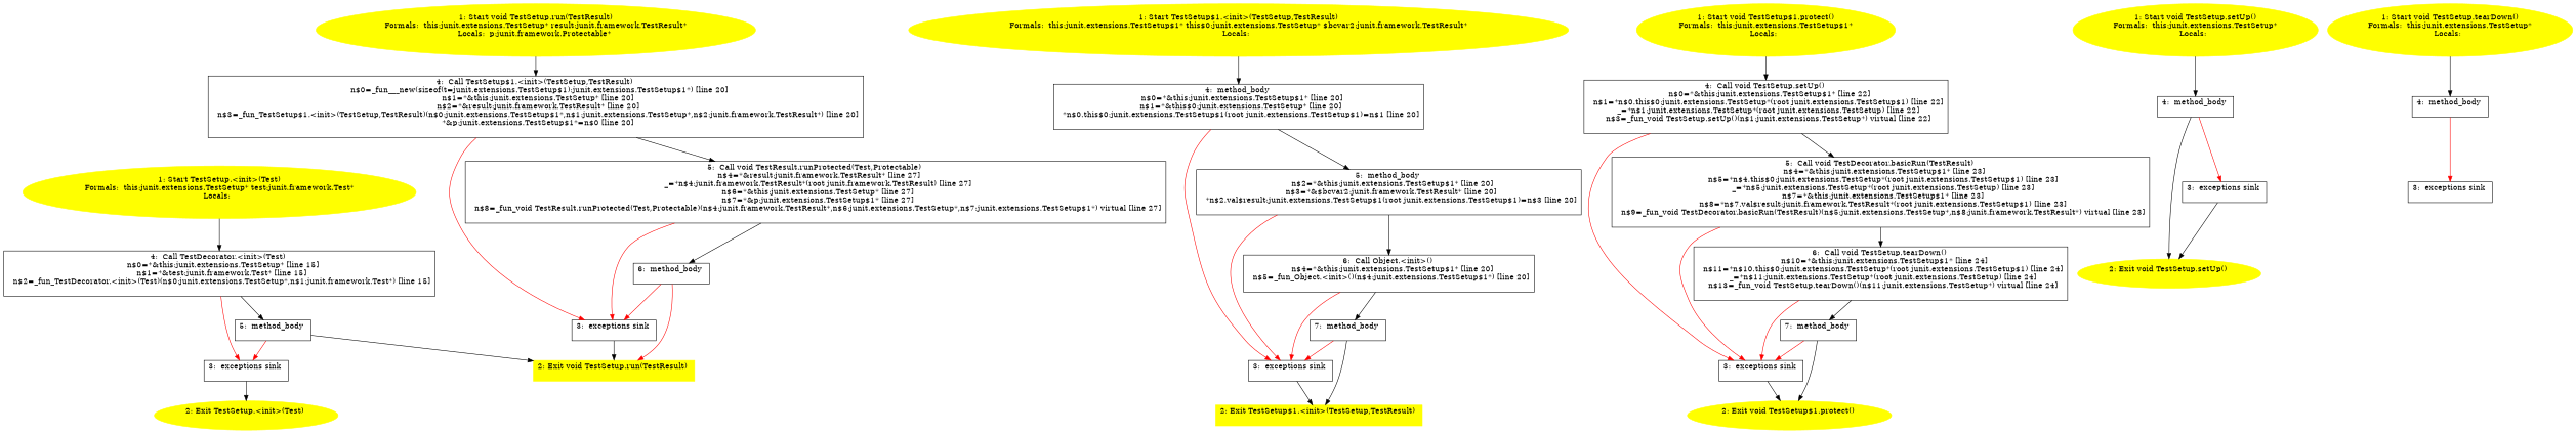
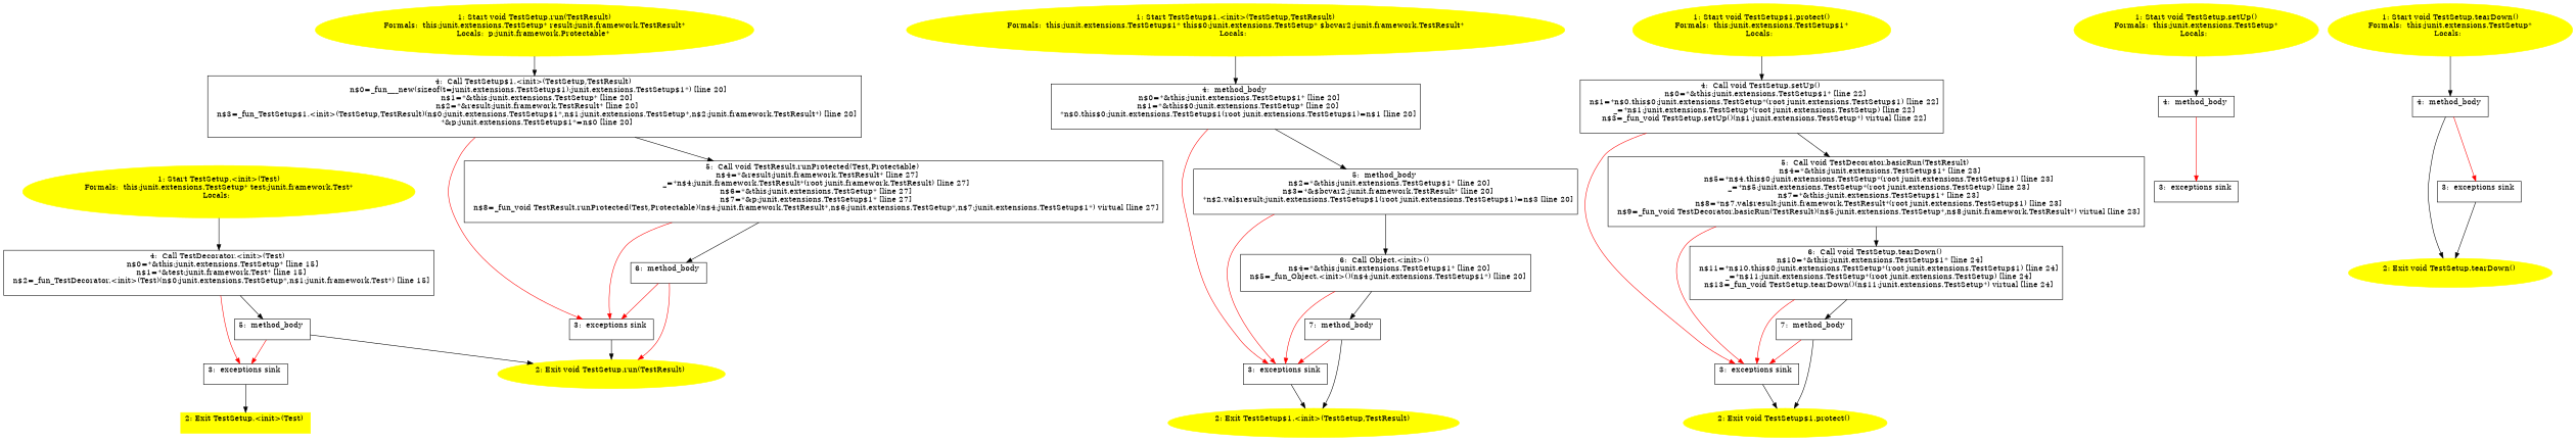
  digraph {
    node [shape=box]
    n1 [color=yellow label="1: Start TestSetup.<init>(Test)\nFormals:  this:junit.extensions.TestSetup* test:junit.framework.Test*\nLocals:  \n  " style=filled shape=""]
    n2 [label="4:  Call TestDecorator.<init>(Test) \n   n$0=*&this:junit.extensions.TestSetup* [line 15]\n  n$1=*&test:junit.framework.Test* [line 15]\n  n$2=_fun_TestDecorator.<init>(Test)(n$0:junit.extensions.TestSetup*,n$1:junit.framework.Test*) [line 15]\n "]
    n3 [label="3:  exceptions sink \n  "]
    n4 [label="5:  method_body \n  "]
-   n5 [color=yellow label="2: Exit TestSetup.<init>(Test) \n  " style=filled shape=""]
-   n6 [color=yellow label="2: Exit void TestSetup.run(TestResult) \n  " style=filled]
+   n5 [color=yellow label="2: Exit TestSetup.<init>(Test) \n  " style=filled]
+   n6 [color=yellow label="2: Exit void TestSetup.run(TestResult) \n  " style=filled shape=""]
    n7 [color=yellow label="1: Start TestSetup$1.<init>(TestSetup,TestResult)\nFormals:  this:junit.extensions.TestSetup$1* this$0:junit.extensions.TestSetup* $bcvar2:junit.framework.TestResult*\nLocals:  \n  " style=filled shape=""]
    n8 [label="4:  method_body \n   n$0=*&this:junit.extensions.TestSetup$1* [line 20]\n  n$1=*&this$0:junit.extensions.TestSetup* [line 20]\n  *n$0.this$0:junit.extensions.TestSetup$1(root junit.extensions.TestSetup$1)=n$1 [line 20]\n "]
    n9 [label="3:  exceptions sink \n  "]
    n10 [label="5:  method_body \n   n$2=*&this:junit.extensions.TestSetup$1* [line 20]\n  n$3=*&$bcvar2:junit.framework.TestResult* [line 20]\n  *n$2.val$result:junit.extensions.TestSetup$1(root junit.extensions.TestSetup$1)=n$3 [line 20]\n "]
-   n11 [color=yellow label="2: Exit TestSetup$1.<init>(TestSetup,TestResult) \n  " style=filled]
+   n11 [color=yellow label="2: Exit TestSetup$1.<init>(TestSetup,TestResult) \n  " style=filled shape=""]
    n12 [label="6:  Call Object.<init>() \n   n$4=*&this:junit.extensions.TestSetup$1* [line 20]\n  n$5=_fun_Object.<init>()(n$4:junit.extensions.TestSetup$1*) [line 20]\n "]
    n13 [label="7:  method_body \n  "]
    n14 [color=yellow label="1: Start void TestSetup$1.protect()\nFormals:  this:junit.extensions.TestSetup$1*\nLocals:  \n  " style=filled shape=""]
    n15 [label="4:  Call void TestSetup.setUp() \n   n$0=*&this:junit.extensions.TestSetup$1* [line 22]\n  n$1=*n$0.this$0:junit.extensions.TestSetup*(root junit.extensions.TestSetup$1) [line 22]\n  _=*n$1:junit.extensions.TestSetup*(root junit.extensions.TestSetup) [line 22]\n  n$3=_fun_void TestSetup.setUp()(n$1:junit.extensions.TestSetup*) virtual [line 22]\n "]
    n16 [label="3:  exceptions sink \n  "]
    n17 [label="5:  Call void TestDecorator.basicRun(TestResult) \n   n$4=*&this:junit.extensions.TestSetup$1* [line 23]\n  n$5=*n$4.this$0:junit.extensions.TestSetup*(root junit.extensions.TestSetup$1) [line 23]\n  _=*n$5:junit.extensions.TestSetup*(root junit.extensions.TestSetup) [line 23]\n  n$7=*&this:junit.extensions.TestSetup$1* [line 23]\n  n$8=*n$7.val$result:junit.framework.TestResult*(root junit.extensions.TestSetup$1) [line 23]\n  n$9=_fun_void TestDecorator.basicRun(TestResult)(n$5:junit.extensions.TestSetup*,n$8:junit.framework.TestResult*) virtual [line 23]\n "]
    n18 [color=yellow label="2: Exit void TestSetup$1.protect() \n  " style=filled shape=""]
    n19 [label="6:  Call void TestSetup.tearDown() \n   n$10=*&this:junit.extensions.TestSetup$1* [line 24]\n  n$11=*n$10.this$0:junit.extensions.TestSetup*(root junit.extensions.TestSetup$1) [line 24]\n  _=*n$11:junit.extensions.TestSetup*(root junit.extensions.TestSetup) [line 24]\n  n$13=_fun_void TestSetup.tearDown()(n$11:junit.extensions.TestSetup*) virtual [line 24]\n "]
    n20 [label="7:  method_body \n  "]
    n21 [color=yellow label="1: Start void TestSetup.run(TestResult)\nFormals:  this:junit.extensions.TestSetup* result:junit.framework.TestResult*\nLocals:  p:junit.framework.Protectable* \n  " style=filled shape=""]
    n22 [label="4:  Call TestSetup$1.<init>(TestSetup,TestResult) \n   n$0=_fun___new(sizeof(t=junit.extensions.TestSetup$1):junit.extensions.TestSetup$1*) [line 20]\n  n$1=*&this:junit.extensions.TestSetup* [line 20]\n  n$2=*&result:junit.framework.TestResult* [line 20]\n  n$3=_fun_TestSetup$1.<init>(TestSetup,TestResult)(n$0:junit.extensions.TestSetup$1*,n$1:junit.extensions.TestSetup*,n$2:junit.framework.TestResult*) [line 20]\n  *&p:junit.extensions.TestSetup$1*=n$0 [line 20]\n "]
    n23 [label="3:  exceptions sink \n  "]
    n24 [label="5:  Call void TestResult.runProtected(Test,Protectable) \n   n$4=*&result:junit.framework.TestResult* [line 27]\n  _=*n$4:junit.framework.TestResult*(root junit.framework.TestResult) [line 27]\n  n$6=*&this:junit.extensions.TestSetup* [line 27]\n  n$7=*&p:junit.extensions.TestSetup$1* [line 27]\n  n$8=_fun_void TestResult.runProtected(Test,Protectable)(n$4:junit.framework.TestResult*,n$6:junit.extensions.TestSetup*,n$7:junit.extensions.TestSetup$1*) virtual [line 27]\n "]
    n25 [label="6:  method_body \n  "]
    n26 [color=yellow label="1: Start void TestSetup.setUp()\nFormals:  this:junit.extensions.TestSetup*\nLocals:  \n  " style=filled shape=""]
    n27 [label="4:  method_body \n  "]
-   n28 [color=yellow label="2: Exit void TestSetup.setUp() \n  " style=filled shape=""]
    n29 [label="3:  exceptions sink \n  "]
    n30 [color=yellow label="1: Start void TestSetup.tearDown()\nFormals:  this:junit.extensions.TestSetup*\nLocals:  \n  " style=filled shape=""]
    n31 [label="4:  method_body \n  "]
+   n32 [color=yellow label="2: Exit void TestSetup.tearDown() \n  " style=filled shape=""]
    n33 [label="3:  exceptions sink \n  "]
    n1 -> n2
    n2 -> n3 [color=red]
    n2 -> n4
    n3 -> n5
    n4 -> n3 [color=red]
    n4 -> n6
    n7 -> n8
    n8 -> n9 [color=red]
    n8 -> n10
    n9 -> n11
    n10 -> n9 [color=red]
    n10 -> n12
    n12 -> n9 [color=red]
    n12 -> n13
    n13 -> n9 [color=red]
    n13 -> n11
    n14 -> n15
    n15 -> n16 [color=red]
    n15 -> n17
    n16 -> n18
    n17 -> n16 [color=red]
    n17 -> n19
    n19 -> n16 [color=red]
    n19 -> n20
    n20 -> n16 [color=red]
    n20 -> n18
    n21 -> n22
    n22 -> n23 [color=red]
    n22 -> n24
    n23 -> n6
    n24 -> n23 [color=red]
    n24 -> n25
    n25 -> n6 [color=red]
    n25 -> n23 [color=red]
    n26 -> n27
-   n27 -> n28
    n27 -> n29 [color=red]
-   n29 -> n28
    n30 -> n31
+   n31 -> n32
    n31 -> n33 [color=red]
+   n33 -> n32
  }
